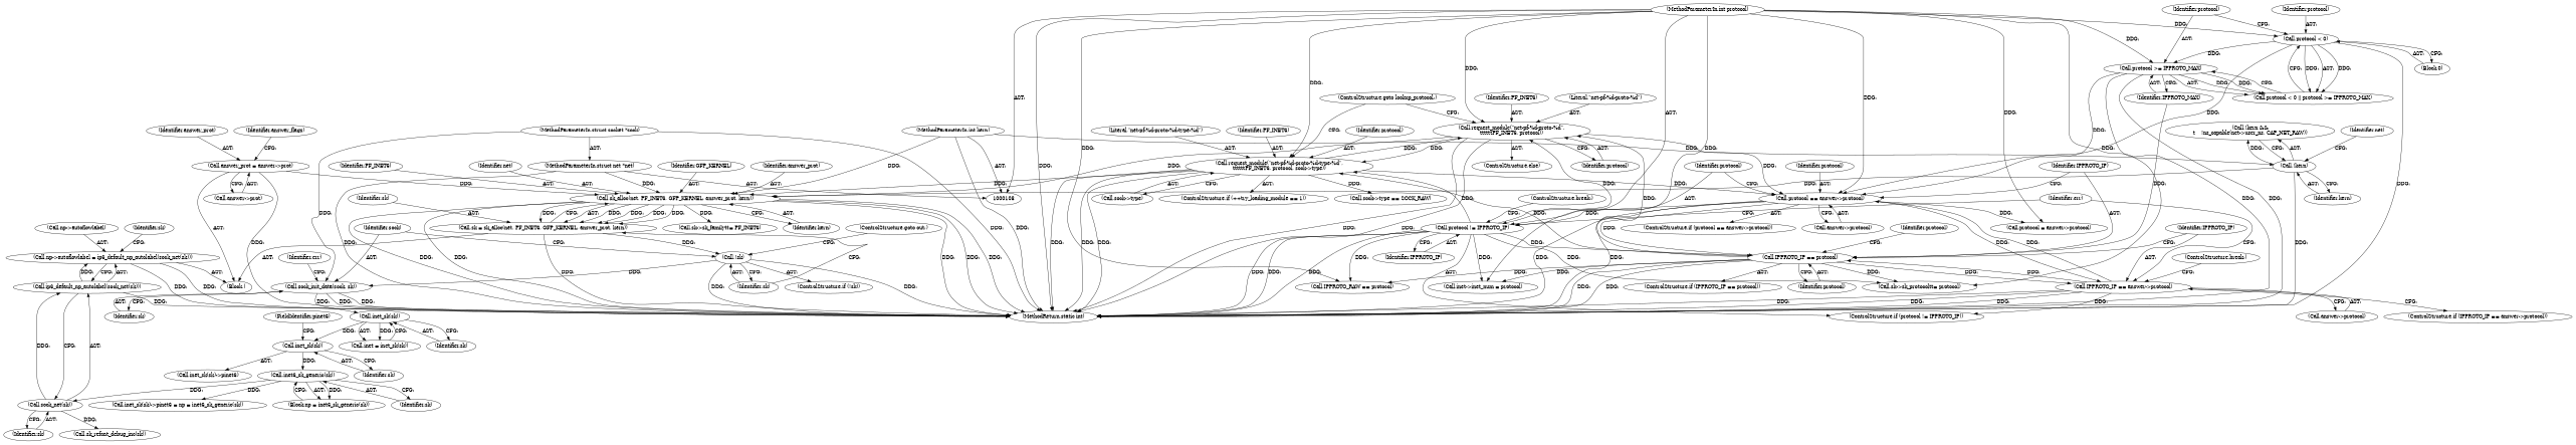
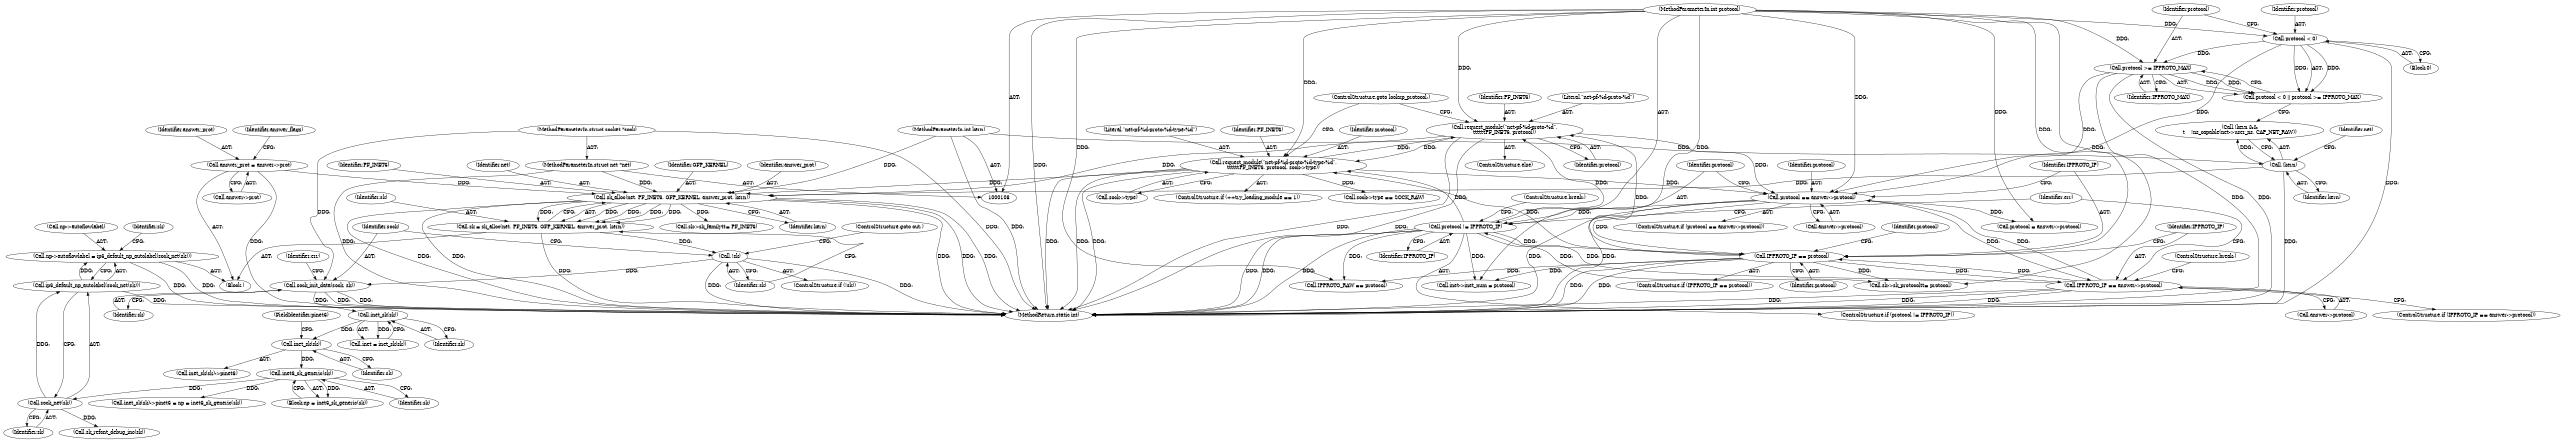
  digraph {
    n1 [label="(Call,np->autoflowlabel = ip6_default_np_autolabel(sock_net(sk)))"]
    n2 [label="(Call,ip6_default_np_autolabel(sock_net(sk)))"]
    n3 [label="(Block,)"]
    n4 [label="(MethodReturn,static int)"]
    n5 [label="(Call,sock_net(sk))"]
    n6 [label="(Identifier,sk)"]
    n7 [label="(Call,sk_refcnt_debug_inc(sk))"]
    n8 [label="(Call,inet6_sk_generic(sk))"]
    n9 [label="(Call,inet_sk(sk)->pinet6 = np = inet6_sk_generic(sk))"]
    n10 [label="(Identifier,sk)"]
    n11 [label="(Block,np = inet6_sk_generic(sk))"]
    n12 [label="(Call,inet_sk(sk))"]
    n13 [label="(Call,inet_sk(sk)->pinet6)"]
    n14 [label="(Identifier,sk)"]
    n15 [label="(Call,inet_sk(sk))"]
    n16 [label="(Call,inet = inet_sk(sk))"]
    n17 [label="(Identifier,sk)"]
    n18 [label="(Call,sock_init_data(sock, sk))"]
    n19 [label="(Identifier,sk)"]
    n20 [label="(MethodParameterIn,struct socket *sock)"]
    n21 [label="(MethodParameterIn,struct net *net)"]
    n22 [label="(Call,!sk)"]
    n23 [label="(ControlStructure,if (!sk))"]
    n24 [label="(Identifier,sk)"]
    n25 [label="(Call,sk = sk_alloc(net, PF_INET6, GFP_KERNEL, answer_prot, kern))"]
    n26 [label="(Call,sk_alloc(net, PF_INET6, GFP_KERNEL, answer_prot, kern))"]
    n27 [label="(Identifier,kern)"]
    n28 [label="(Call,sk->sk_family\t\t= PF_INET6)"]
    1000108
    n30 [label="(Call,request_module(\"net-pf-%d-proto-%d\",\n\t\t\t\t\t\tPF_INET6, protocol))"]
    n31 [label="(Call,request_module(\"net-pf-%d-proto-%d-type-%d\",\n\t\t\t\t\t\tPF_INET6, protocol, sock->type))"]
    n32 [label="(Call,protocol == answer->protocol)"]
    n33 [label="(ControlStructure,else)"]
    n34 [label="(Identifier,protocol)"]
    n35 [label="(Call,sock->type == SOCK_RAW)"]
    n36 [label="(ControlStructure,if (++try_loading_module == 1))"]
    n37 [label="(Call,sock->type)"]
    n38 [label="(Call,protocol != IPPROTO_IP)"]
    n39 [label="(Call,IPPROTO_IP == protocol)"]
    n40 [label="(Call,IPPROTO_IP == answer->protocol)"]
    n41 [label="(Call,protocol = answer->protocol)"]
    n42 [label="(Call,answer->protocol)"]
    n43 [label="(ControlStructure,if (protocol == answer->protocol))"]
    n44 [label="(ControlStructure,if (protocol != IPPROTO_IP))"]
    n45 [label="(Call,sk->sk_protocol\t\t= protocol)"]
    n46 [label="(Identifier,IPPROTO_IP)"]
    n47 [label="(Call,IPPROTO_RAW == protocol)"]
    n48 [label="(Call,inet->inet_num = protocol)"]
    n49 [label="(Identifier,protocol)"]
    n50 [label="(ControlStructure,if (IPPROTO_IP == protocol))"]
    n51 [label="(ControlStructure,if (IPPROTO_IP == answer->protocol))"]
    n52 [label="(Call,answer->protocol)"]
    n53 [label="(Call,protocol < 0)"]
    n54 [label="(Call,protocol >= IPPROTO_MAX)"]
    n55 [label="(Block,0)"]
    n56 [label="(Call,protocol < 0 || protocol >= IPPROTO_MAX)"]
    n57 [label="(Identifier,IPPROTO_MAX)"]
    n58 [label="(MethodParameterIn,int protocol)"]
    n59 [label="(Call,answer_prot = answer->prot)"]
    n60 [label="(Call,answer->prot)"]
    n61 [label="(Call,!kern)"]
    n62 [label="(Call,!kern &&\n\t    !ns_capable(net->user_ns, CAP_NET_RAW))"]
    n63 [label="(Identifier,kern)"]
    n64 [label="(MethodParameterIn,int kern)"]
    n65 [label="(Identifier,net)"]
    n66 [label="(Identifier,sock)"]
    n67 [label="(Identifier,protocol)"]
    n68 [label="(ControlStructure,break;)"]
    n69 [label="(Identifier,PF_INET6)"]
    n70 [label="(Identifier,protocol)"]
    n71 [label="(Identifier,IPPROTO_IP)"]
    n72 [label="(Identifier,answer_prot)"]
    n73 [label="(Call,np->autoflowlabel)"]
    n74 [label="(Identifier,err)"]
    n75 [label="(Identifier,answer_prot)"]
    n76 [label="(Identifier,sk)"]
    n77 [label="(Identifier,protocol)"]
    n78 [label="(Identifier,protocol)"]
    n79 [label="(Identifier,PF_INET6)"]
    n80 [label="(Identifier,net)"]
    n81 [label="(Identifier,IPPROTO_IP)"]
    n82 [label="(ControlStructure,goto out;)"]
    n83 [label="(Identifier,PF_INET6)"]
    n84 [label="(Identifier,sk)"]
    n85 [label="(Literal,\"net-pf-%d-proto-%d-type-%d\")"]
    n86 [label="(Identifier,protocol)"]
    n87 [label="(ControlStructure,break;)"]
    n88 [label="(FieldIdentifier,pinet6)"]
    n89 [label="(Identifier,protocol)"]
    n90 [label="(Identifier,GFP_KERNEL)"]
    n91 [label="(Identifier,answer_flags)"]
    n92 [label="(ControlStructure,goto lookup_protocol;)"]
    n93 [label="(Identifier,err)"]
    n94 [label="(Literal,\"net-pf-%d-proto-%d\")"]
    n1 -> n2 [label="CFG: "]
    n1 -> n3 [label="AST: "]
    n1 -> n4 [label="DDG: "]
    n1 -> n4 [label="DDG: "]
    n2 -> n1 [label="AST: "]
    n2 -> n1 [label="DDG: "]
    n2 -> n4 [label="DDG: "]
    n2 -> n5 [label="CFG: "]
    n5 -> n2 [label="AST: "]
    n5 -> n2 [label="DDG: "]
    n5 -> n6 [label="CFG: "]
    n5 -> n7 [label="DDG: "]
    n6 -> n5 [label="AST: "]
    n8 -> n5 [label="DDG: "]
    n8 -> n9 [label="DDG: "]
    n8 -> n10 [label="CFG: "]
    n8 -> n11 [label="AST: "]
    n8 -> n11 [label="DDG: "]
    n10 -> n8 [label="AST: "]
    n11 -> n8 [label="CFG: "]
    n12 -> n8 [label="DDG: "]
    n12 -> n13 [label="AST: "]
    n12 -> n14 [label="CFG: "]
    n14 -> n12 [label="AST: "]
    n15 -> n12 [label="DDG: "]
    n15 -> n16 [label="AST: "]
    n15 -> n16 [label="DDG: "]
    n15 -> n17 [label="CFG: "]
    n16 -> n15 [label="CFG: "]
    n17 -> n15 [label="AST: "]
    n18 -> n4 [label="DDG: "]
    n18 -> n4 [label="DDG: "]
    n18 -> n15 [label="DDG: "]
    n18 -> n19 [label="CFG: "]
    n19 -> n18 [label="AST: "]
    n20 -> n4 [label="DDG: "]
    n20 -> n18 [label="DDG: "]
    n20 -> n21 [label="AST: "]
    n21 -> n4 [label="DDG: "]
    n21 -> n26 [label="DDG: "]
    n21 -> 1000108 [label="AST: "]
    n22 -> n4 [label="DDG: "]
    n22 -> n4 [label="DDG: "]
    n22 -> n18 [label="DDG: "]
    n22 -> n23 [label="AST: "]
    n22 -> n24 [label="CFG: "]
    n24 -> n22 [label="AST: "]
    n24 -> n25 [label="CFG: "]
    n25 -> n3 [label="AST: "]
    n25 -> n4 [label="DDG: "]
    n25 -> n22 [label="DDG: "]
    n25 -> n26 [label="CFG: "]
    n26 -> n4 [label="DDG: "]
    n26 -> n4 [label="DDG: "]
    n26 -> n4 [label="DDG: "]
    n26 -> n4 [label="DDG: "]
    n26 -> n4 [label="DDG: "]
    n26 -> n25 [label="AST: "]
    n26 -> n25 [label="DDG: "]
    n26 -> n25 [label="DDG: "]
    n26 -> n25 [label="DDG: "]
    n26 -> n25 [label="DDG: "]
    n26 -> n25 [label="DDG: "]
    n26 -> n27 [label="CFG: "]
    n26 -> n28 [label="DDG: "]
    n27 -> n26 [label="AST: "]
    n30 -> n4 [label="DDG: "]
    n30 -> n4 [label="DDG: "]
    n30 -> n26 [label="DDG: "]
    n30 -> n31 [label="DDG: "]
    n30 -> n32 [label="DDG: "]
    n30 -> n33 [label="AST: "]
    n30 -> n34 [label="CFG: "]
    n31 -> n4 [label="DDG: "]
    n31 -> n4 [label="DDG: "]
    n31 -> n4 [label="DDG: "]
    n31 -> n26 [label="DDG: "]
    n31 -> n30 [label="DDG: "]
    n31 -> n32 [label="DDG: "]
    n31 -> n35 [label="DDG: "]
    n31 -> n36 [label="AST: "]
    n31 -> n37 [label="CFG: "]
    n32 -> n4 [label="DDG: "]
    n32 -> n4 [label="DDG: "]
    n32 -> n38 [label="DDG: "]
    n32 -> n39 [label="DDG: "]
    n32 -> n40 [label="DDG: "]
    n32 -> n41 [label="DDG: "]
    n32 -> n42 [label="CFG: "]
    n32 -> n43 [label="AST: "]
    n34 -> n30 [label="AST: "]
    n37 -> n31 [label="AST: "]
    n38 -> n4 [label="DDG: "]
    n38 -> n4 [label="DDG: "]
    n38 -> n4 [label="DDG: "]
    n38 -> n30 [label="DDG: "]
    n38 -> n31 [label="DDG: "]
    n38 -> n39 [label="DDG: "]
    n38 -> n44 [label="AST: "]
    n38 -> n45 [label="DDG: "]
    n38 -> n46 [label="CFG: "]
    n38 -> n47 [label="DDG: "]
    n38 -> n48 [label="DDG: "]
    n39 -> n4 [label="DDG: "]
    n39 -> n4 [label="DDG: "]
    n39 -> n30 [label="DDG: "]
    n39 -> n31 [label="DDG: "]
    n39 -> n40 [label="DDG: "]
    n39 -> n45 [label="DDG: "]
    n39 -> n47 [label="DDG: "]
    n39 -> n48 [label="DDG: "]
    n39 -> n49 [label="CFG: "]
    n39 -> n50 [label="AST: "]
    n40 -> n4 [label="DDG: "]
    n40 -> n4 [label="DDG: "]
    n40 -> n4 [label="DDG: "]
    n40 -> n32 [label="DDG: "]
-   n40 -> n44 [label="DDG: "]
+   n40 -> n38 [label="DDG: "]
    n40 -> n39 [label="DDG: "]
    n40 -> n51 [label="CFG: "]
    n40 -> n52 [label="CFG: "]
    n42 -> n32 [label="AST: "]
    n46 -> n38 [label="AST: "]
    n49 -> n39 [label="AST: "]
    n52 -> n40 [label="AST: "]
    n53 -> n4 [label="DDG: "]
    n53 -> n32 [label="DDG: "]
    n53 -> n54 [label="DDG: "]
    n53 -> n55 [label="CFG: "]
    n53 -> n56 [label="AST: "]
    n53 -> n56 [label="DDG: "]
    n53 -> n56 [label="DDG: "]
    n54 -> n4 [label="DDG: "]
    n54 -> n4 [label="DDG: "]
    n54 -> n32 [label="DDG: "]
    n54 -> n56 [label="AST: "]
    n54 -> n56 [label="DDG: "]
    n54 -> n56 [label="DDG: "]
    n54 -> n57 [label="CFG: "]
    n55 -> n53 [label="AST: "]
-   n56 -> n53 [label="CFG: "]
+   n56 -> n62 [label="CFG: "]
    n56 -> n54 [label="CFG: "]
    n57 -> n54 [label="AST: "]
    n58 -> n4 [label="DDG: "]
    n58 -> 1000108 [label="AST: "]
    n58 -> n30 [label="DDG: "]
    n58 -> n31 [label="DDG: "]
    n58 -> n32 [label="DDG: "]
    n58 -> n38 [label="AST: "]
-   n57 -> n39 [label="DDG: "]
+   n58 -> n39 [label="DDG: "]
    n58 -> n41 [label="DDG: "]
    n58 -> n45 [label="DDG: "]
    n58 -> n47 [label="DDG: "]
    n58 -> n48 [label="DDG: "]
    n58 -> n53 [label="DDG: "]
    n58 -> n54 [label="DDG: "]
    n59 -> n3 [label="AST: "]
    n59 -> n4 [label="DDG: "]
    n59 -> n26 [label="DDG: "]
    n59 -> n60 [label="CFG: "]
    n60 -> n59 [label="AST: "]
    n61 -> n4 [label="DDG: "]
    n61 -> n26 [label="DDG: "]
    n61 -> n62 [label="AST: "]
    n61 -> n62 [label="DDG: "]
    n61 -> n63 [label="CFG: "]
    n62 -> n61 [label="CFG: "]
    n63 -> n61 [label="AST: "]
    n64 -> n4 [label="DDG: "]
    n64 -> n26 [label="DDG: "]
    n64 -> 1000108 [label="AST: "]
    n64 -> n61 [label="DDG: "]
    n65 -> n61 [label="CFG: "]
    n66 -> n18 [label="AST: "]
    n66 -> n22 [label="CFG: "]
    n67 -> n32 [label="CFG: "]
    n67 -> n38 [label="AST: "]
    n68 -> n40 [label="CFG: "]
    n69 -> n31 [label="AST: "]
    n70 -> n39 [label="CFG: "]
    n71 -> n32 [label="CFG: "]
    n71 -> n39 [label="AST: "]
    n72 -> n26 [label="AST: "]
    n73 -> n1 [label="AST: "]
    n74 -> n18 [label="CFG: "]
    n75 -> n59 [label="AST: "]
    n76 -> n25 [label="AST: "]
    n77 -> n53 [label="AST: "]
    n78 -> n31 [label="AST: "]
    n79 -> n26 [label="AST: "]
    n80 -> n26 [label="AST: "]
    n81 -> n39 [label="CFG: "]
    n81 -> n40 [label="AST: "]
    n82 -> n22 [label="CFG: "]
    n83 -> n30 [label="AST: "]
    n84 -> n1 [label="CFG: "]
    n85 -> n31 [label="AST: "]
    n86 -> n32 [label="AST: "]
    n87 -> n38 [label="CFG: "]
    n88 -> n12 [label="CFG: "]
    n89 -> n53 [label="CFG: "]
    n89 -> n54 [label="AST: "]
    n90 -> n26 [label="AST: "]
    n91 -> n59 [label="CFG: "]
    n92 -> n30 [label="CFG: "]
    n92 -> n31 [label="CFG: "]
    n93 -> n38 [label="CFG: "]
    n93 -> n40 [label="CFG: "]
    n94 -> n30 [label="AST: "]
  }
